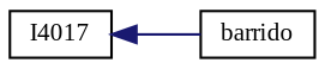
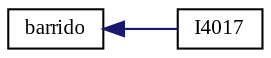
  digraph {
    rankdir=LR
    fontname="Liberation Serif"
    node [color=black fillcolor=white fontname="Liberation Serif" fontsize=10 shape=record style=filled]
    n1 [height=0.2 label=barrido width=0.4]
    n2 [height=0.2 label=I4017 width=0.4]
-   n2 -> n1 [color=midnightblue dir=back fontname="Liberation Serif" fontsize=10 labelfontname=Helvetica labelfontsize=10 style=solid]
+   n1 -> n2 [color=midnightblue dir=back fontname="Liberation Serif" fontsize=10 labelfontname=Helvetica labelfontsize=10 style=solid]
  }
